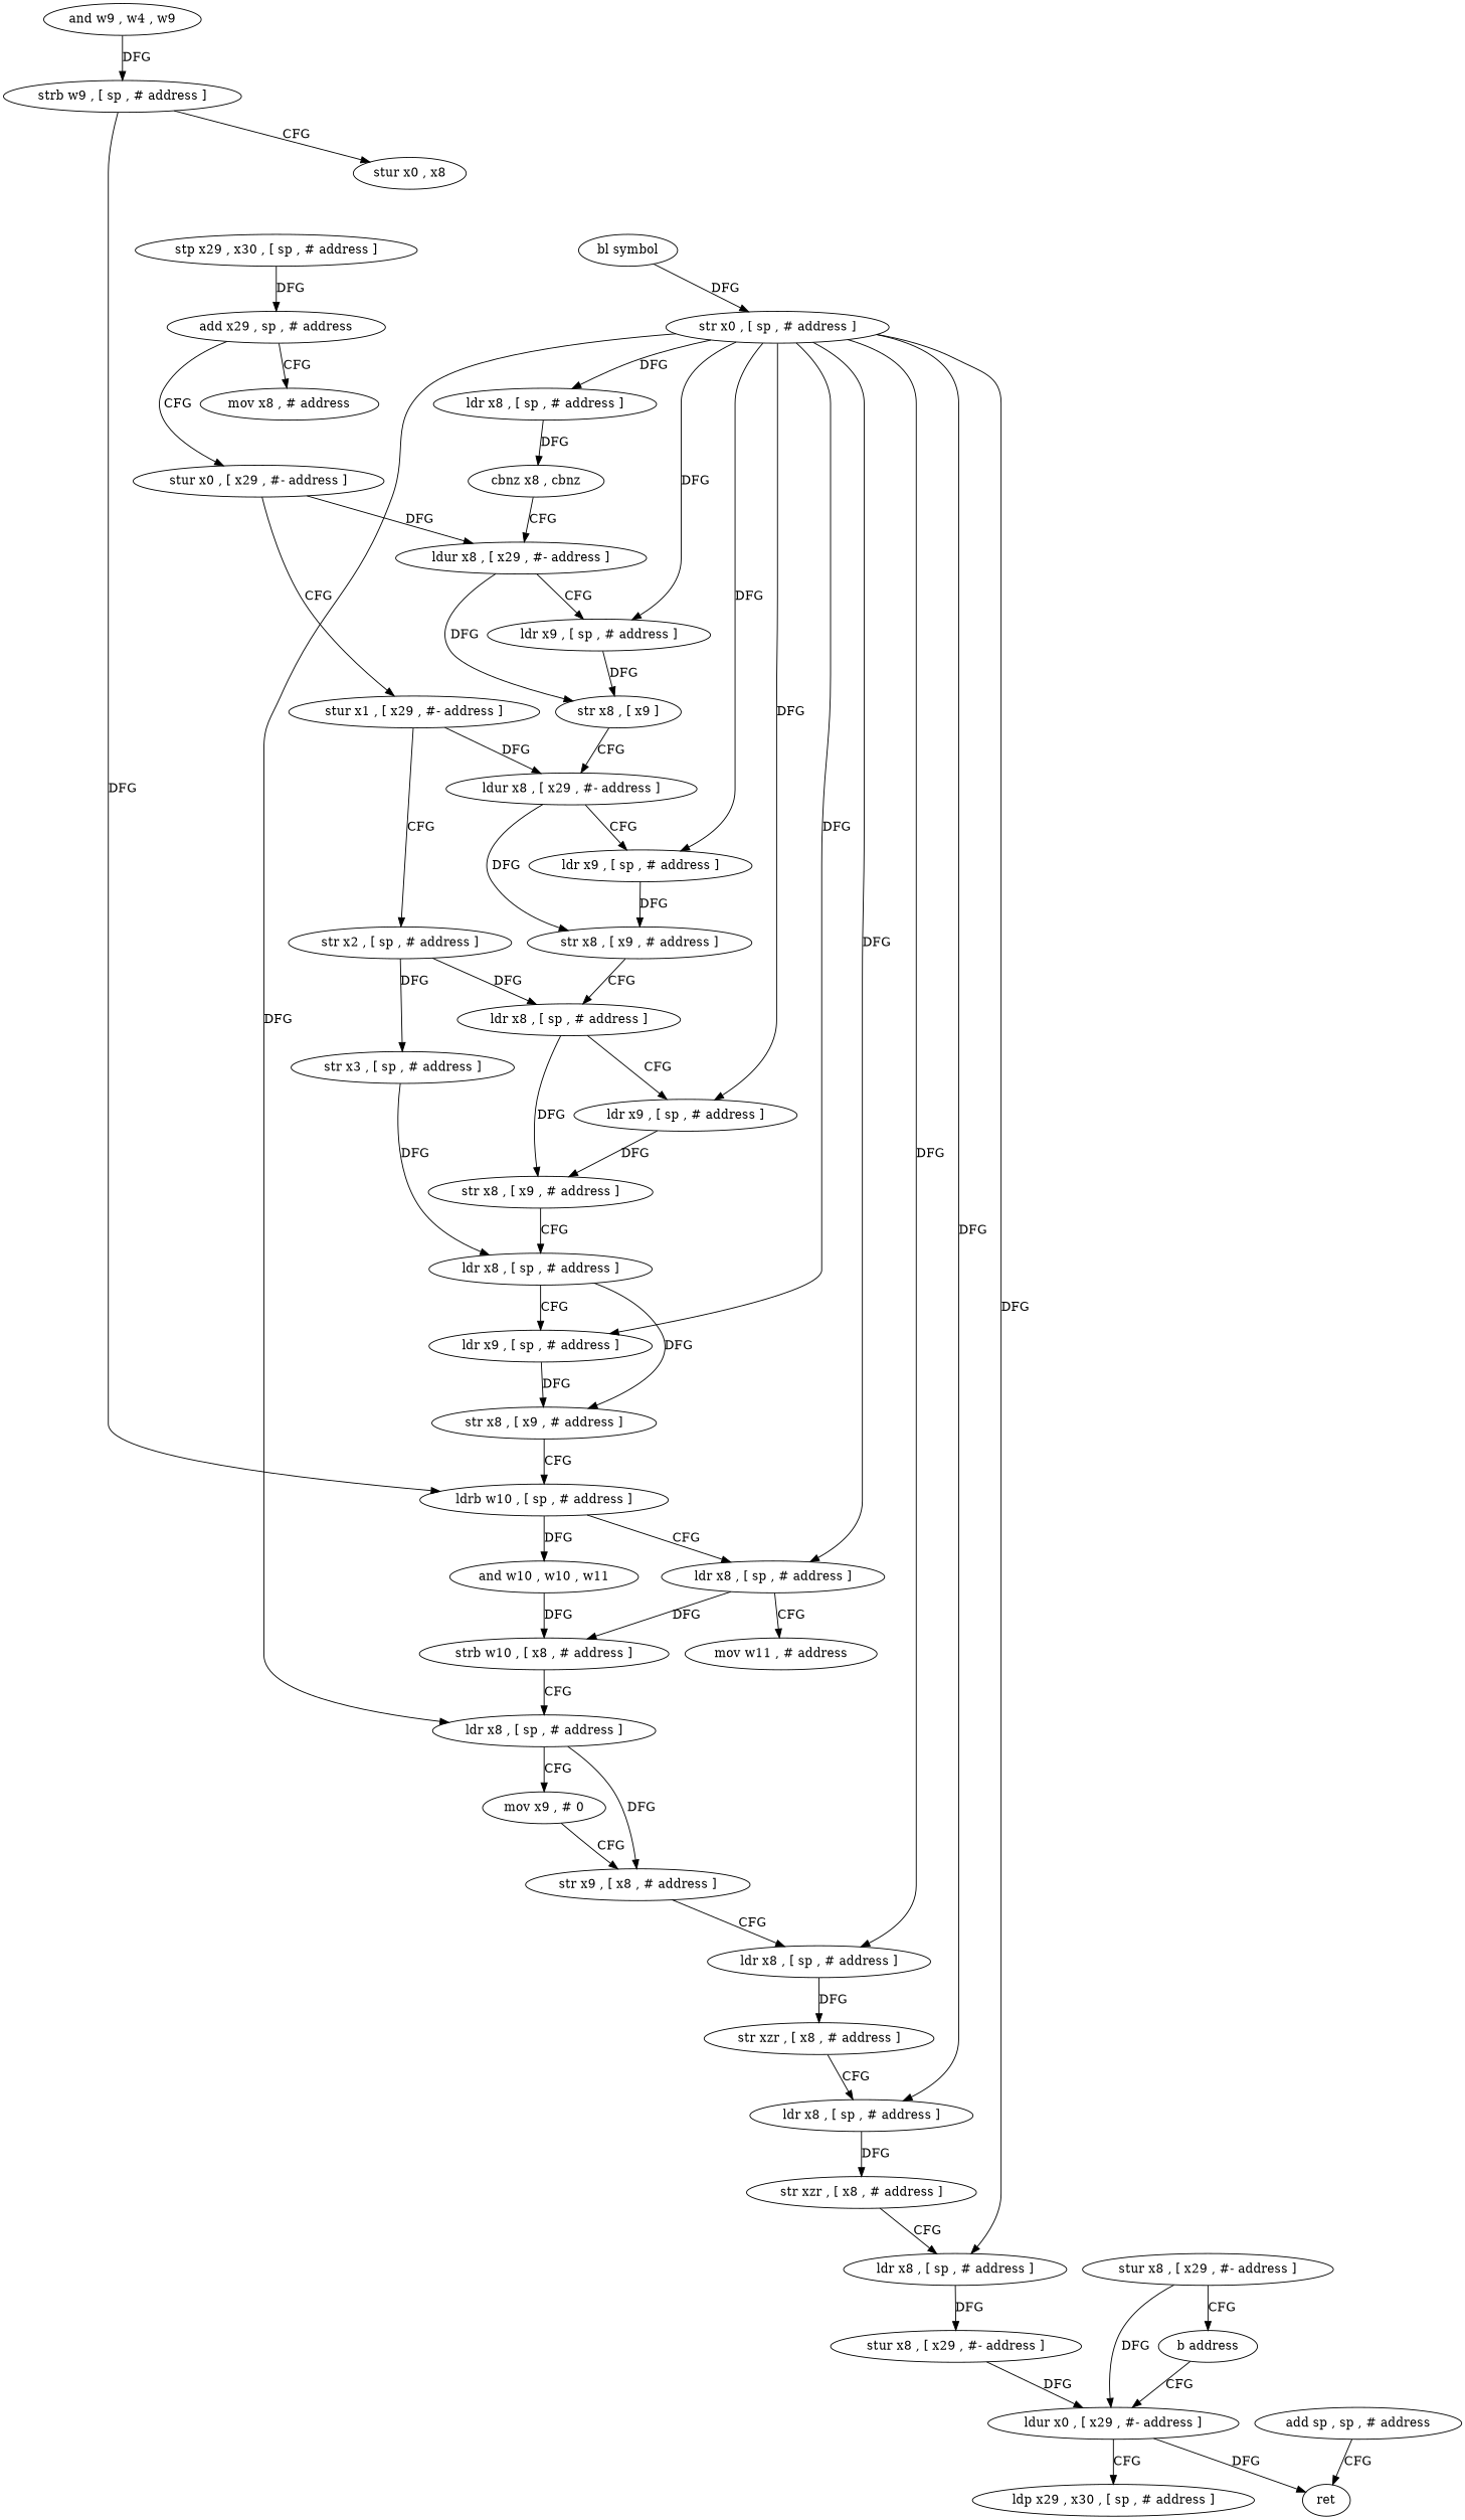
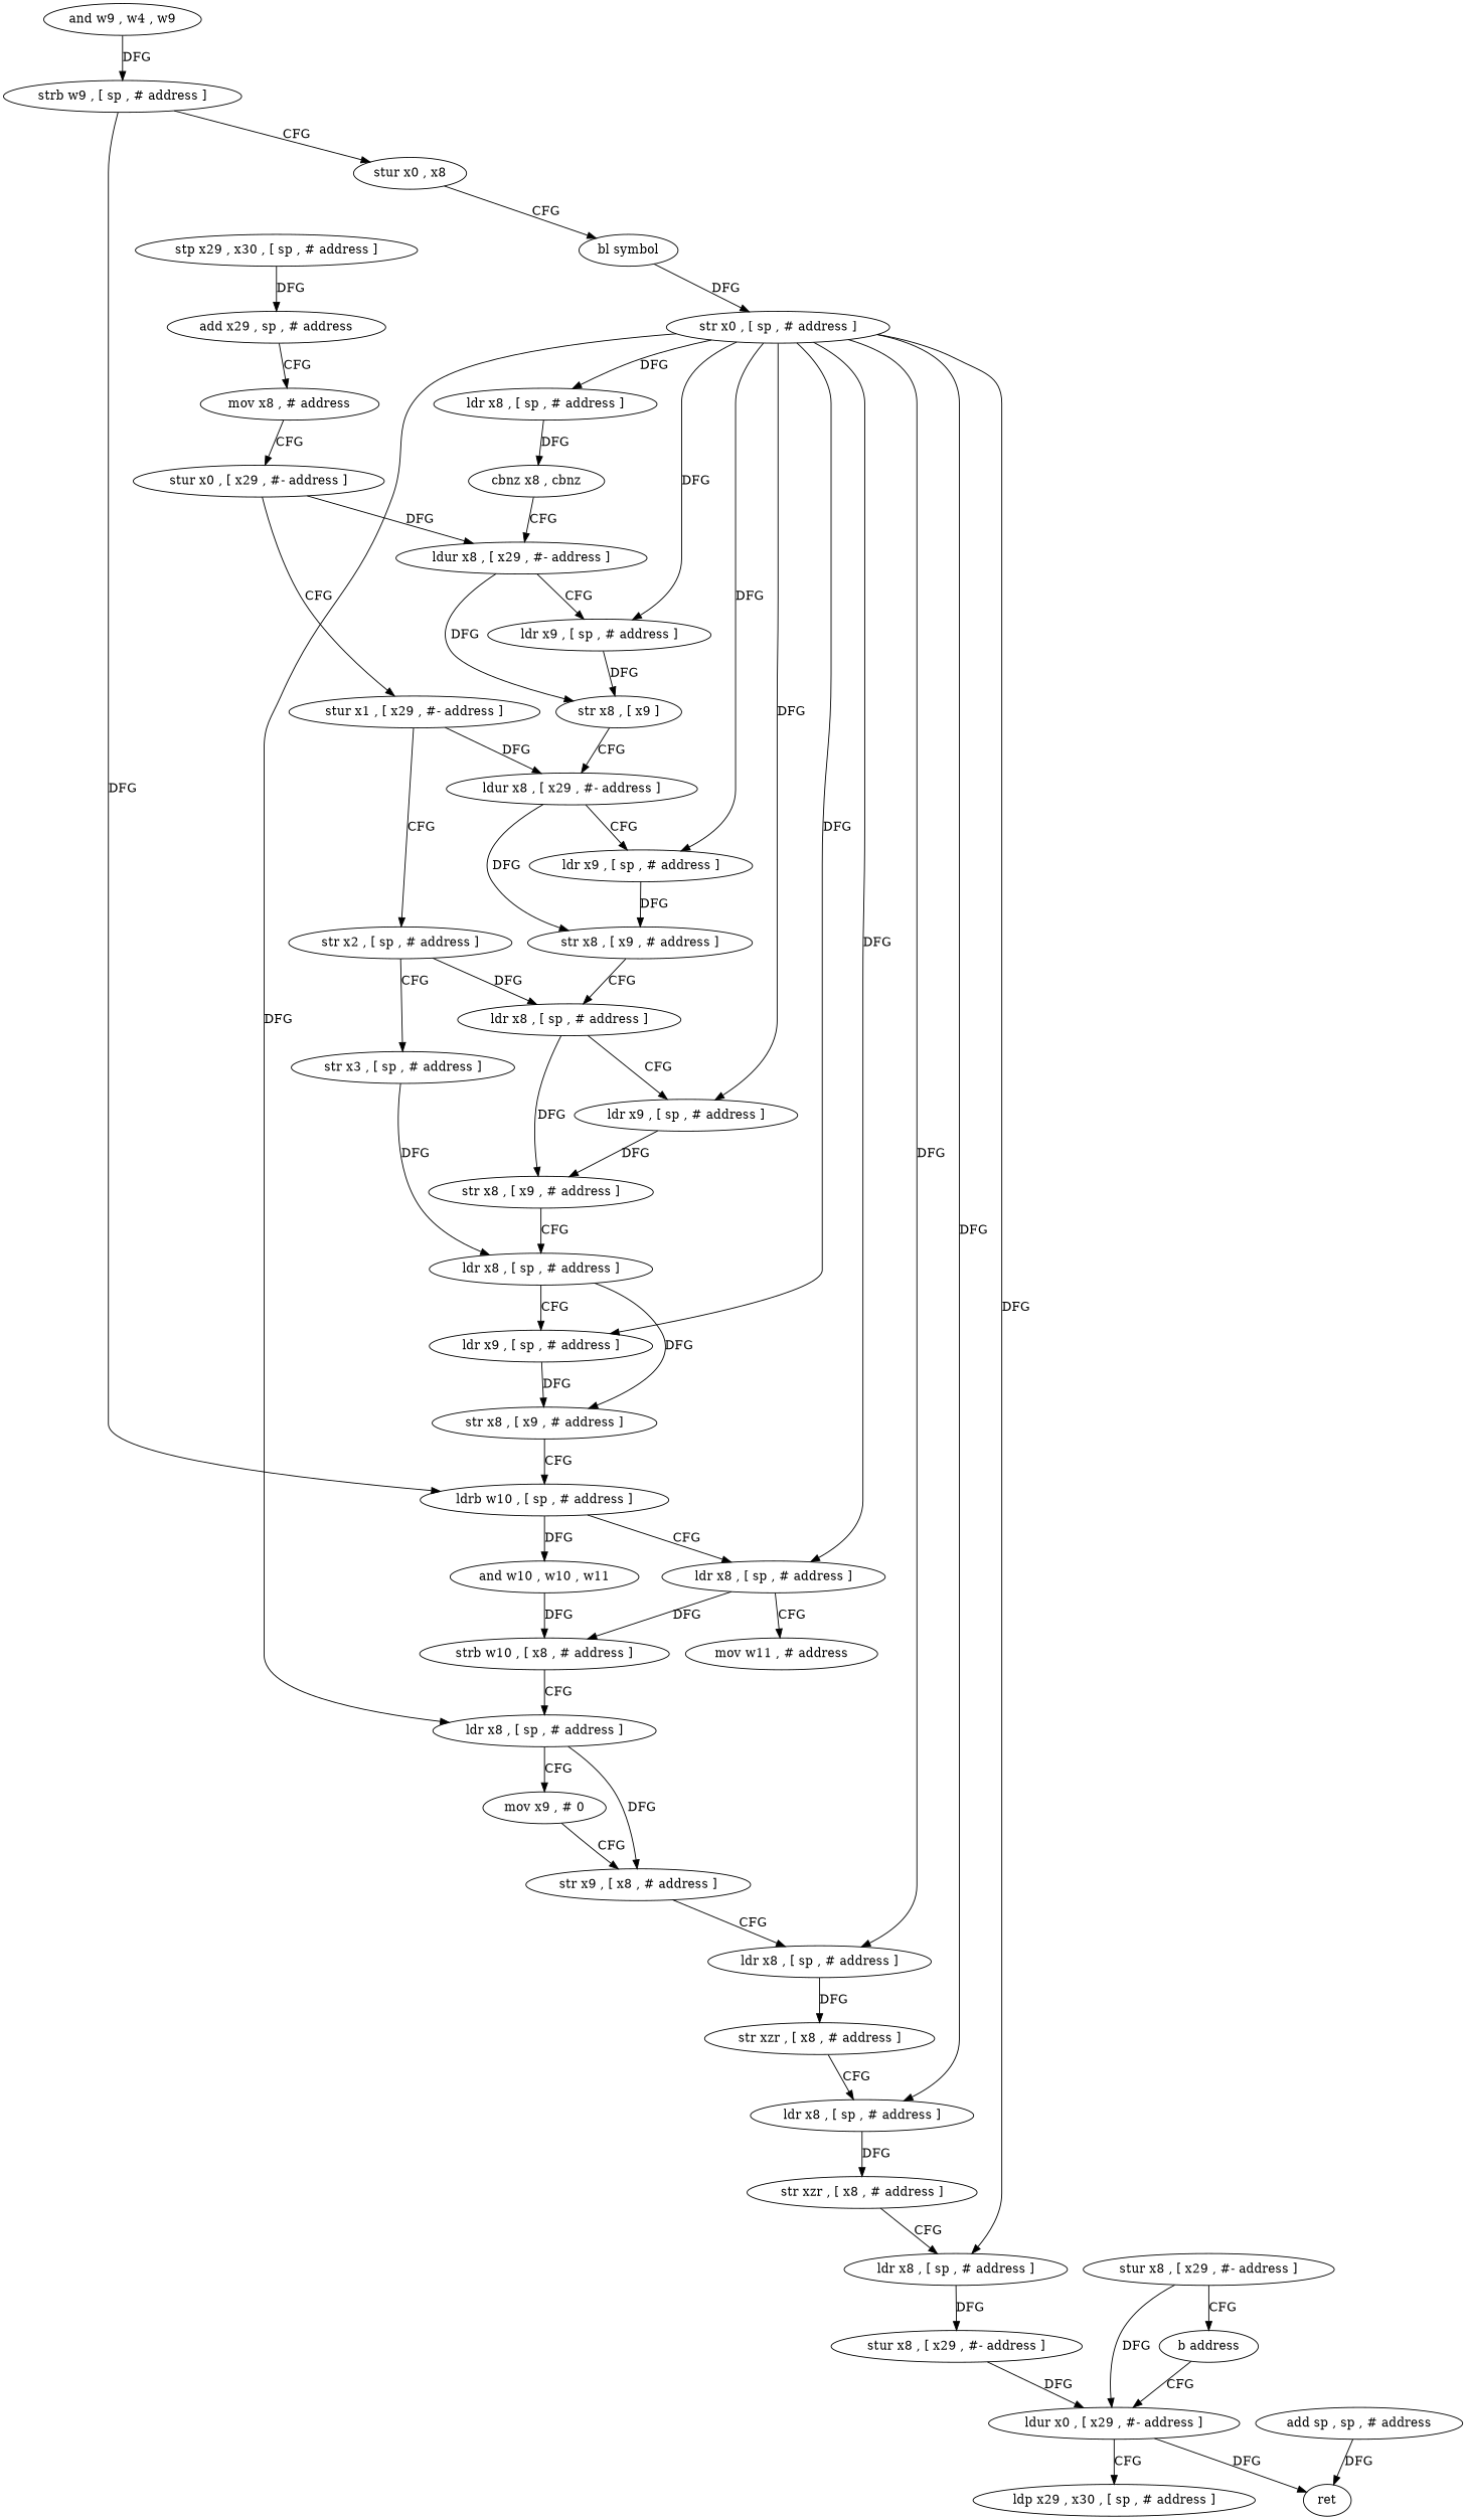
  digraph {
    n1 [label="stp x29 , x30 , [ sp , # address ]"]
    n2 [label="add x29 , sp , # address"]
    n3 [label="mov x8 , # address"]
    n4 [label="stur x0 , [ x29 , #- address ]"]
    n5 [label="stur x1 , [ x29 , #- address ]"]
    n6 [label="ldur x8 , [ x29 , #- address ]"]
    n7 [label="str x2 , [ sp , # address ]"]
    n8 [label="ldur x8 , [ x29 , #- address ]"]
    n9 [label="ldr x9 , [ sp , # address ]"]
    n10 [label="str x8 , [ x9 ]"]
    n11 [label="str x3 , [ sp , # address ]"]
    n12 [label="ldr x8 , [ sp , # address ]"]
    n13 [label="ldr x9 , [ sp , # address ]"]
    n14 [label="str x8 , [ x9 , # address ]"]
    n15 [label="ldr x8 , [ sp , # address ]"]
    n16 [label="ldr x9 , [ sp , # address ]"]
    n17 [label="str x8 , [ x9 , # address ]"]
    n18 [label="ldr x9 , [ sp , # address ]"]
    n19 [label="str x8 , [ x9 , # address ]"]
    n20 [label="and w9 , w4 , w9"]
    n21 [label="strb w9 , [ sp , # address ]"]
    n22 [label="stur x0 , x8"]
    n23 [label="ldrb w10 , [ sp , # address ]"]
    n24 [label="bl symbol"]
    n25 [label="ldr x8 , [ sp , # address ]"]
    n26 [label="and w10 , w10 , w11"]
    n27 [label="str x0 , [ sp , # address ]"]
    n28 [label="ldr x8 , [ sp , # address ]"]
    n29 [label="ldr x8 , [ sp , # address ]"]
    n30 [label="ldr x8 , [ sp , # address ]"]
    n31 [label="ldr x8 , [ sp , # address ]"]
    n32 [label="ldr x8 , [ sp , # address ]"]
    n33 [label="cbnz x8 , cbnz"]
    n34 [label="mov w11 , # address"]
    n35 [label="strb w10 , [ x8 , # address ]"]
    n36 [label="mov x9 , # 0"]
    n37 [label="str x9 , [ x8 , # address ]"]
    n38 [label="str xzr , [ x8 , # address ]"]
    n39 [label="str xzr , [ x8 , # address ]"]
    n40 [label="stur x8 , [ x29 , #- address ]"]
    n41 [label="stur x8 , [ x29 , #- address ]"]
    n42 [label="ldur x0 , [ x29 , #- address ]"]
    n43 [label="b address"]
    n44 [label="ldp x29 , x30 , [ sp , # address ]"]
    n45 [label=ret]
    n46 [label="add sp , sp , # address"]
    n1 -> n2 [label=DFG]
    n2 -> n3 [label=CFG]
-   n2 -> n4 [label=CFG]
+   n3 -> n4 [label=CFG]
    n4 -> n5 [label=CFG]
    n4 -> n6 [label=DFG]
    n5 -> n7 [label=CFG]
    n5 -> n8 [label=DFG]
    n6 -> n9 [label=CFG]
    n6 -> n10 [label=DFG]
-   n7 -> n11 [label=DFG]
+   n7 -> n11 [label=CFG]
    n7 -> n12 [label=DFG]
    n8 -> n13 [label=CFG]
    n8 -> n14 [label=DFG]
    n9 -> n10 [label=DFG]
    n10 -> n8 [label=CFG]
    n11 -> n15 [label=DFG]
    n12 -> n16 [label=CFG]
    n12 -> n17 [label=DFG]
    n13 -> n14 [label=DFG]
    n14 -> n12 [label=CFG]
    n15 -> n18 [label=CFG]
    n15 -> n19 [label=DFG]
    n16 -> n17 [label=DFG]
    n17 -> n15 [label=CFG]
    n18 -> n19 [label=DFG]
    n19 -> n23 [label=CFG]
    n20 -> n21 [label=DFG]
    n21 -> n22 [label=CFG]
    n21 -> n23 [label=DFG]
+   n22 -> n24 [label=CFG]
    n23 -> n25 [label=CFG]
    n23 -> n26 [label=DFG]
    n24 -> n27 [label=DFG]
    n25 -> n34 [label=CFG]
    n25 -> n35 [label=DFG]
    n26 -> n35 [label=DFG]
    n27 -> n9 [label=DFG]
    n27 -> n13 [label=DFG]
    n27 -> n16 [label=DFG]
    n27 -> n18 [label=DFG]
    n27 -> n25 [label=DFG]
    n27 -> n28 [label=DFG]
    n27 -> n29 [label=DFG]
    n27 -> n30 [label=DFG]
    n27 -> n31 [label=DFG]
    n27 -> n32 [label=DFG]
    n28 -> n33 [label=DFG]
    n29 -> n36 [label=CFG]
    n29 -> n37 [label=DFG]
    n30 -> n38 [label=DFG]
    n31 -> n39 [label=DFG]
    n32 -> n40 [label=DFG]
    n33 -> n6 [label=CFG]
    n35 -> n29 [label=CFG]
    n36 -> n37 [label=CFG]
    n37 -> n30 [label=CFG]
    n38 -> n31 [label=CFG]
    n39 -> n32 [label=CFG]
    n40 -> n42 [label=DFG]
    n41 -> n42 [label=DFG]
    n41 -> n43 [label=CFG]
    n42 -> n44 [label=CFG]
    n42 -> n45 [label=DFG]
    n43 -> n42 [label=CFG]
-   n46 -> n45 [label=CFG]
+   n46 -> n45 [label=DFG]
  }
